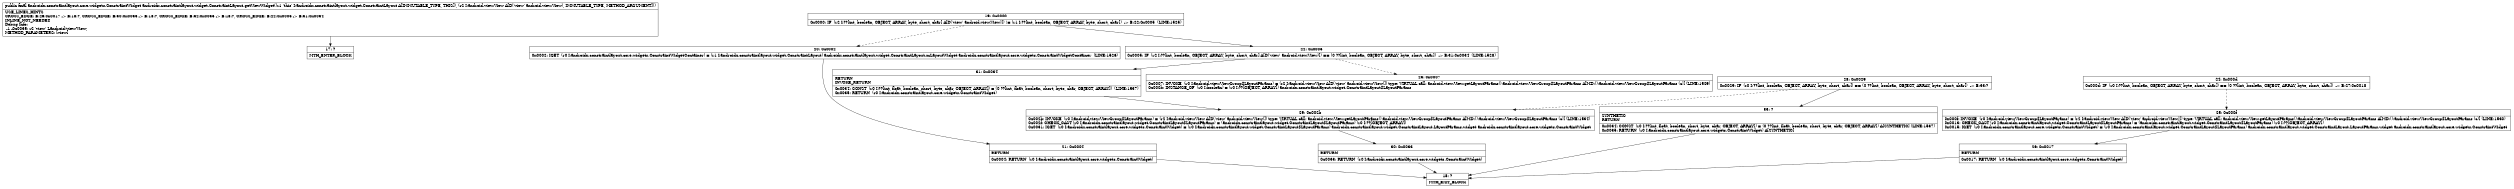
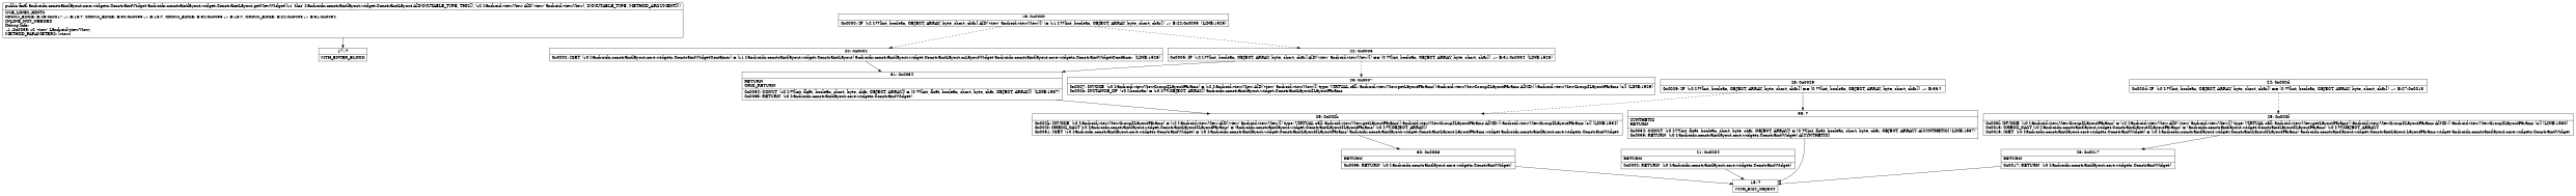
  digraph {
    node [shape=record]
    n1 [label="{17\:\ ?|MTH_ENTER_BLOCK\l}"]
    n2 [label="{19\:\ 0x0000|0x0000: IF  (r2 I:??[int, boolean, OBJECT, ARRAY, byte, short, char] A[D('view' android.view.View)]) != (r1 I:??[int, boolean, OBJECT, ARRAY, byte, short, char])  \-\> B:22:0x0005  (LINE:1525)\l}"]
    n3 [label="{20\:\ 0x0002|0x0002: IGET  (r0 I:androidx.constraintlayout.core.widgets.ConstraintWidgetContainer) = (r1 I:androidx.constraintlayout.widget.ConstraintLayout) androidx.constraintlayout.widget.ConstraintLayout.mLayoutWidget androidx.constraintlayout.core.widgets.ConstraintWidgetContainer  (LINE:1526)\l}"]
    n4 [label="{22\:\ 0x0005|0x0005: IF  (r2 I:??[int, boolean, OBJECT, ARRAY, byte, short, char] A[D('view' android.view.View)]) == (0 ??[int, boolean, OBJECT, ARRAY, byte, short, char])  \-\> B:31:0x0034  (LINE:1528)\l}"]
    n5 [label="{21\:\ 0x0004|RETURN\l|0x0004: RETURN  (r0 I:androidx.constraintlayout.core.widgets.ConstraintWidget) \l}"]
    n6 [label="{23\:\ 0x0007|0x0007: INVOKE  (r0 I:android.view.ViewGroup$LayoutParams) = (r2 I:android.view.View A[D('view' android.view.View)]) type: VIRTUAL call: android.view.View.getLayoutParams():android.view.ViewGroup$LayoutParams A[MD:():android.view.ViewGroup$LayoutParams (c)] (LINE:1529)\l0x000b: INSTANCE_OF  (r0 I:boolean) = (r0 I:??[OBJECT, ARRAY]) androidx.constraintlayout.widget.ConstraintLayout$LayoutParams \l}"]
-   n7 [label="{31\:\ 0x0034|RETURN\lINVOKE_RETURN\l|0x0034: CONST  (r0 I:??[int, float, boolean, short, byte, char, OBJECT, ARRAY]) = (0 ??[int, float, boolean, short, byte, char, OBJECT, ARRAY])  (LINE:1537)\l0x0035: RETURN  (r0 I:androidx.constraintlayout.core.widgets.ConstraintWidget) \l}"]
-   n8 [label="{18\:\ ?|MTH_EXIT_BLOCK\l}"]
+   n7 [label="{31\:\ 0x0034|RETURN\lORIG_RETURN\l|0x0034: CONST  (r0 I:??[int, float, boolean, short, byte, char, OBJECT, ARRAY]) = (0 ??[int, float, boolean, short, byte, char, OBJECT, ARRAY])  (LINE:1537)\l0x0035: RETURN  (r0 I:androidx.constraintlayout.core.widgets.ConstraintWidget) \l}"]
+   n8 [label="{18\:\ ?|MTH_EXIT_OBJECT\l}"]
    n9 [label="{29\:\ 0x002b|0x002b: INVOKE  (r0 I:android.view.ViewGroup$LayoutParams) = (r2 I:android.view.View A[D('view' android.view.View)]) type: VIRTUAL call: android.view.View.getLayoutParams():android.view.ViewGroup$LayoutParams A[MD:():android.view.ViewGroup$LayoutParams (c)] (LINE:1534)\l0x002f: CHECK_CAST (r0 I:androidx.constraintlayout.widget.ConstraintLayout$LayoutParams) = (androidx.constraintlayout.widget.ConstraintLayout$LayoutParams) (r0 I:??[OBJECT, ARRAY]) \l0x0031: IGET  (r0 I:androidx.constraintlayout.core.widgets.ConstraintWidget) = (r0 I:androidx.constraintlayout.widget.ConstraintLayout$LayoutParams) androidx.constraintlayout.widget.ConstraintLayout.LayoutParams.widget androidx.constraintlayout.core.widgets.ConstraintWidget \l}"]
    n10 [label="{24\:\ 0x000d|0x000d: IF  (r0 I:??[int, boolean, OBJECT, ARRAY, byte, short, char]) == (0 ??[int, boolean, OBJECT, ARRAY, byte, short, char])  \-\> B:27:0x0018 \l}"]
    n11 [label="{25\:\ 0x000f|0x000f: INVOKE  (r0 I:android.view.ViewGroup$LayoutParams) = (r2 I:android.view.View A[D('view' android.view.View)]) type: VIRTUAL call: android.view.View.getLayoutParams():android.view.ViewGroup$LayoutParams A[MD:():android.view.ViewGroup$LayoutParams (c)] (LINE:1530)\l0x0013: CHECK_CAST (r0 I:androidx.constraintlayout.widget.ConstraintLayout$LayoutParams) = (androidx.constraintlayout.widget.ConstraintLayout$LayoutParams) (r0 I:??[OBJECT, ARRAY]) \l0x0015: IGET  (r0 I:androidx.constraintlayout.core.widgets.ConstraintWidget) = (r0 I:androidx.constraintlayout.widget.ConstraintLayout$LayoutParams) androidx.constraintlayout.widget.ConstraintLayout.LayoutParams.widget androidx.constraintlayout.core.widgets.ConstraintWidget \l}"]
    n12 [label="{26\:\ 0x0017|RETURN\l|0x0017: RETURN  (r0 I:androidx.constraintlayout.core.widgets.ConstraintWidget) \l}"]
    n13 [label="{28\:\ 0x0029|0x0029: IF  (r0 I:??[int, boolean, OBJECT, ARRAY, byte, short, char]) == (0 ??[int, boolean, OBJECT, ARRAY, byte, short, char])  \-\> B:33:? \l}"]
    n14 [label="{33\:\ ?|SYNTHETIC\lRETURN\l|0x0034: CONST  (r0 I:??[int, float, boolean, short, byte, char, OBJECT, ARRAY]) = (0 ??[int, float, boolean, short, byte, char, OBJECT, ARRAY]) A[SYNTHETIC] (LINE:1537)\l0x0035: RETURN  (r0 I:androidx.constraintlayout.core.widgets.ConstraintWidget) A[SYNTHETIC]\l}"]
    n15 [label="{30\:\ 0x0033|RETURN\l|0x0033: RETURN  (r0 I:androidx.constraintlayout.core.widgets.ConstraintWidget) \l}"]
    n16 [label="{public final androidx.constraintlayout.core.widgets.ConstraintWidget androidx.constraintlayout.widget.ConstraintLayout.getViewWidget((r1 'this' I:androidx.constraintlayout.widget.ConstraintLayout A[IMMUTABLE_TYPE, THIS]), (r2 I:android.view.View A[D('view' android.view.View), IMMUTABLE_TYPE, METHOD_ARGUMENT]))  | USE_LINES_HINTS\lCROSS_EDGE: B:26:0x0017 \-\> B:18:?, CROSS_EDGE: B:30:0x0033 \-\> B:18:?, CROSS_EDGE: B:32:0x0035 \-\> B:18:?, CROSS_EDGE: B:22:0x0005 \-\> B:31:0x0034\lINLINE_NOT_NEEDED\lDebug Info:\l  \-1 \-0x0035: r2 'view' Landroid\/view\/View;\lMETHOD_PARAMETERS: [view]\l}"]
    n2 -> n3 [style=dashed]
-   n2 -> n4
-   n3 -> n5
+   n2 -> n4 [style=dashed]
+   n3 -> n7
    n4 -> n6 [style=dashed]
    n4 -> n7
    n5 -> n8
    n7 -> n9
    n9 -> n15
    n10 -> n11 [style=dashed]
    n11 -> n12
    n12 -> n8
    n13 -> n9 [style=dashed]
    n13 -> n14
    n14 -> n8
    n15 -> n8
    n16 -> n1
  }
